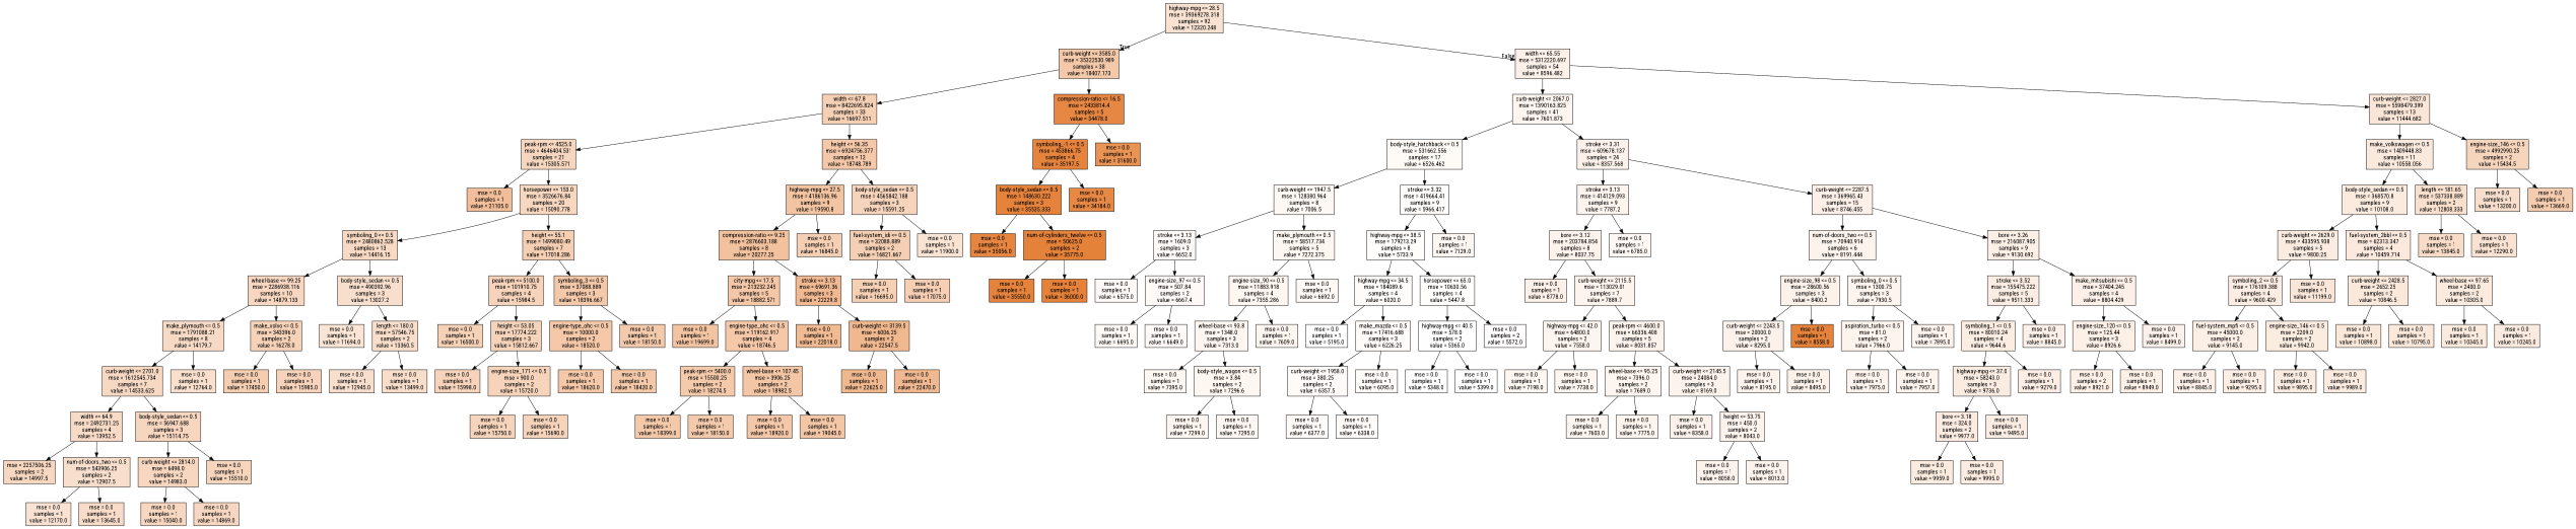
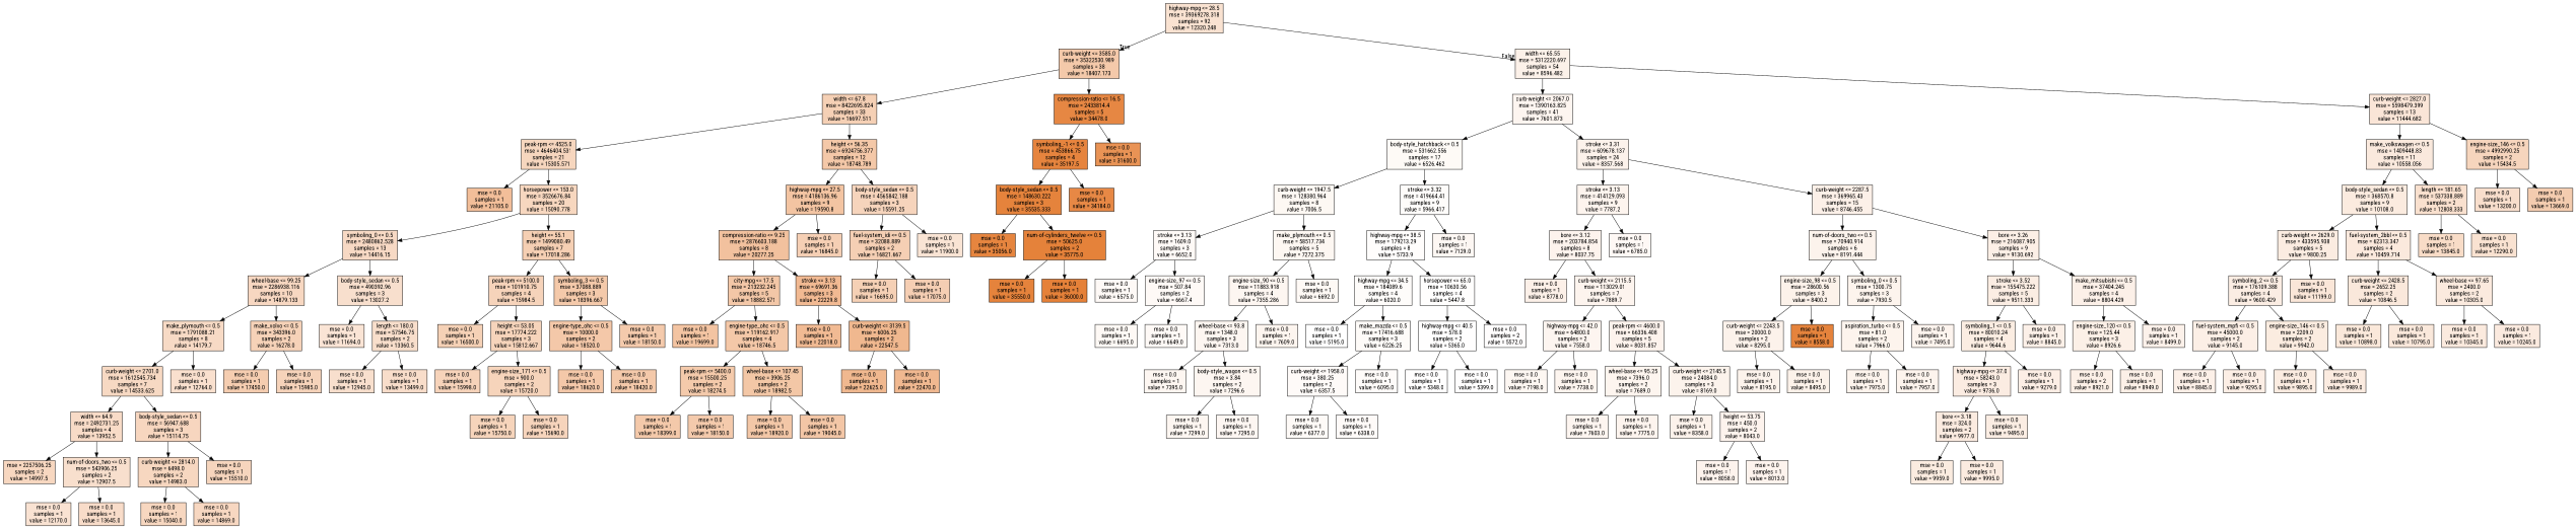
  digraph {
    fontname="Roboto Condensed"
    node [color=black fillcolor="#fcf0e8" fontname="Roboto Condensed" shape=box style=filled]
    edge [fontname="Roboto Condensed"]
    n1 [fillcolor="#f9e2d1" label="highway-mpg <= 28.5\nmse = 39369278.318\nsamples = 92\nvalue = 12320.248"]
    n2 [fillcolor="#f4c9aa" label="curb-weight <= 3585.0\nmse = 35322530.989\nsamples = 38\nvalue = 18407.173"]
    n3 [fillcolor="#fcf1e9" label="width <= 65.55\nmse = 5312220.697\nsamples = 54\nvalue = 8596.482"]
    n4 [fillcolor="#f5d0b5" label="width <= 67.8\nmse = 8422695.824\nsamples = 33\nvalue = 16697.511"]
    n5 [fillcolor="#e68743" label="compression-ratio <= 16.5\nmse = 2433814.4\nsamples = 5\nvalue = 34478.0"]
    n6 [fillcolor="#fdf5f0" label="curb-weight <= 2067.0\nmse = 1390163.825\nsamples = 41\nvalue = 7601.873"]
    n7 [fillcolor="#fae5d7" label="curb-weight <= 2827.0\nmse = 5598479.399\nsamples = 13\nvalue = 11444.682"]
    n8 [fillcolor="#f6d6be" label="peak-rpm <= 4525.0\nmse = 4646404.531\nsamples = 21\nvalue = 15305.571"]
    n9 [fillcolor="#f4c8a8" label="height <= 56.35\nmse = 6924756.377\nsamples = 12\nvalue = 18748.789"]
    n10 [fillcolor="#e6843e" label="symboling_-1 <= 0.5\nmse = 453866.75\nsamples = 4\nvalue = 35197.5"]
    n11 [fillcolor="#e99355" label="mse = 0.0\nsamples = 1\nvalue = 31600.0"]
    n12 [fillcolor="#f2be99" label="mse = 0.0\nsamples = 1\nvalue = 21105.0"]
    n13 [fillcolor="#f7d7bf" label="horsepower <= 153.0\nmse = 3526676.84\nsamples = 20\nvalue = 15090.778"]
    n14 [fillcolor="#f3c4a2" label="highway-mpg <= 27.5\nmse = 4186136.96\nsamples = 9\nvalue = 19590.8"]
    n15 [fillcolor="#f6d4bc" label="body-style_sedan <= 0.5\nmse = 4565842.188\nsamples = 3\nvalue = 15591.25"]
    n16 [fillcolor="#f7d9c4" label="symboling_0 <= 0.5\nmse = 2480862.528\nsamples = 13\nvalue = 14416.15"]
    n17 [fillcolor="#f5cfb3" label="height <= 55.1\nmse = 1499080.49\nsamples = 7\nvalue = 17018.286"]
    n18 [fillcolor="#f7d7c1" label="wheel-base <= 99.25\nmse = 2286938.116\nsamples = 10\nvalue = 14879.133"]
    n19 [fillcolor="#f8dfcd" label="body-style_sedan <= 0.5\nmse = 490392.96\nsamples = 3\nvalue = 13027.2"]
    n20 [fillcolor="#f6d3ba" label="peak-rpm <= 5100.0\nmse = 101910.75\nsamples = 4\nvalue = 15984.5"]
    n21 [fillcolor="#f4c9aa" label="symboling_3 <= 0.5\nmse = 37088.889\nsamples = 3\nvalue = 18396.667"]
    n22 [fillcolor="#f7dac5" label="make_plymouth <= 0.5\nmse = 1791088.21\nsamples = 8\nvalue = 14179.7"]
    n23 [fillcolor="#f6d2b8" label="make_volvo <= 0.5\nmse = 343396.0\nsamples = 2\nvalue = 16278.0"]
    n24 [fillcolor="#fae4d5" label="mse = 0.0\nsamples = 1\nvalue = 11694.0"]
    n25 [fillcolor="#f8decb" label="length <= 180.0\nmse = 57546.75\nsamples = 2\nvalue = 13360.5"]
    n26 [fillcolor="#f7d9c3" label="curb-weight <= 2701.0\nmse = 1612545.734\nsamples = 7\nvalue = 14533.625"]
    n27 [fillcolor="#f9e0ce" label="mse = 0.0\nsamples = 1\nvalue = 12764.0"]
    n28 [fillcolor="#f5cdb0" label="mse = 0.0\nsamples = 1\nvalue = 17450.0"]
    n29 [fillcolor="#f6d3ba" label="mse = 0.0\nsamples = 1\nvalue = 15985.0"]
    n30 [fillcolor="#f8dbc7" label="width <= 64.9\nmse = 2492731.25\nsamples = 4\nvalue = 13952.5"]
    n31 [fillcolor="#f7d6bf" label="body-style_sedan <= 0.5\nmse = 56947.688\nsamples = 3\nvalue = 15114.75"]
    n32 [fillcolor="#f7d7c0" label="mse = 2257506.25\nsamples = 2\nvalue = 14997.5"]
    n33 [fillcolor="#f8dfcd" label="num-of-doors_two <= 0.5\nmse = 543906.25\nsamples = 2\nvalue = 12907.5"]
    n34 [fillcolor="#f7d7c0" label="curb-weight <= 2814.0\nmse = 6498.0\nsamples = 2\nvalue = 14983.0"]
    n35 [fillcolor="#f6d5bd" label="mse = 0.0\nsamples = 1\nvalue = 15510.0"]
    n36 [fillcolor="#f9e2d2" label="mse = 0.0\nsamples = 1\nvalue = 12170.0"]
    n37 [fillcolor="#f8dcc9" label="mse = 0.0\nsamples = 1\nvalue = 13645.0"]
    n38 [fillcolor="#f7d7c0" label="mse = 0.0\nsamples = 1\nvalue = 15040.0"]
    n39 [fillcolor="#f7d7c1" label="mse = 0.0\nsamples = 1\nvalue = 14869.0"]
    n40 [fillcolor="#f8dfcd" label="mse = 0.0\nsamples = 1\nvalue = 12945.0"]
    n41 [fillcolor="#f8ddca" label="mse = 0.0\nsamples = 1\nvalue = 13499.0"]
    n42 [fillcolor="#f5d1b6" label="mse = 0.0\nsamples = 1\nvalue = 16500.0"]
    n43 [fillcolor="#f6d4bb" label="height <= 53.05\nmse = 17774.222\nsamples = 3\nvalue = 15812.667"]
    n44 [fillcolor="#f4c8a9" label="engine-type_ohc <= 0.5\nmse = 10000.0\nsamples = 2\nvalue = 18520.0"]
    n45 [fillcolor="#f4caac" label="mse = 0.0\nsamples = 1\nvalue = 18150.0"]
    n46 [fillcolor="#f6d3ba" label="mse = 0.0\nsamples = 1\nvalue = 15998.0"]
    n47 [fillcolor="#f6d4bb" label="engine-size_171 <= 0.5\nmse = 900.0\nsamples = 2\nvalue = 15720.0"]
    n48 [fillcolor="#f6d4bb" label="mse = 0.0\nsamples = 1\nvalue = 15750.0"]
    n49 [fillcolor="#f6d4bc" label="mse = 0.0\nsamples = 1\nvalue = 15690.0"]
    n50 [fillcolor="#f4c8a9" label="mse = 0.0\nsamples = 1\nvalue = 18620.0"]
    n51 [fillcolor="#f4c9aa" label="mse = 0.0\nsamples = 1\nvalue = 18420.0"]
    n52 [fillcolor="#f2c19e" label="compression-ratio <= 9.25\nmse = 2876603.188\nsamples = 8\nvalue = 20277.25"]
    n53 [fillcolor="#f5cfb4" label="mse = 0.0\nsamples = 1\nvalue = 16845.0"]
    n54 [fillcolor="#f5cfb4" label="fuel-system_idi <= 0.5\nmse = 32088.889\nsamples = 2\nvalue = 16821.667"]
    n55 [fillcolor="#f9e4d4" label="mse = 0.0\nsamples = 1\nvalue = 11900.0"]
    n56 [fillcolor="#f3c7a7" label="city-mpg <= 17.5\nmse = 213232.245\nsamples = 5\nvalue = 18882.571"]
    n57 [fillcolor="#f1b992" label="stroke <= 3.13\nmse = 69691.36\nsamples = 3\nvalue = 22229.8"]
    n58 [fillcolor="#f3c4a2" label="mse = 0.0\nsamples = 1\nvalue = 19699.0"]
    n59 [fillcolor="#f4c8a8" label="engine-type_ohc <= 0.5\nmse = 119162.917\nsamples = 4\nvalue = 18746.5"]
    n60 [fillcolor="#f1ba93" label="mse = 0.0\nsamples = 1\nvalue = 22018.0"]
    n61 [fillcolor="#f0b88f" label="curb-weight <= 3139.5\nmse = 6006.25\nsamples = 2\nvalue = 22547.5"]
    n62 [fillcolor="#f4caab" label="peak-rpm <= 5400.0\nmse = 15500.25\nsamples = 2\nvalue = 18274.5"]
    n63 [fillcolor="#f3c7a6" label="wheel-base <= 107.45\nmse = 3906.25\nsamples = 2\nvalue = 18982.5"]
    n64 [fillcolor="#f4c9aa" label="mse = 0.0\nsamples = 1\nvalue = 18399.0"]
    n65 [fillcolor="#f4caac" label="mse = 0.0\nsamples = 1\nvalue = 18150.0"]
    n66 [fillcolor="#f3c7a7" label="mse = 0.0\nsamples = 1\nvalue = 18920.0"]
    n67 [fillcolor="#f3c6a6" label="mse = 0.0\nsamples = 1\nvalue = 19045.0"]
    n68 [fillcolor="#f0b88f" label="mse = 0.0\nsamples = 1\nvalue = 22625.0"]
    n69 [fillcolor="#f0b890" label="mse = 0.0\nsamples = 1\nvalue = 22470.0"]
    n70 [fillcolor="#f5d0b5" label="mse = 0.0\nsamples = 1\nvalue = 16695.0"]
    n71 [fillcolor="#f5ceb3" label="mse = 0.0\nsamples = 1\nvalue = 17075.0"]
    n72 [fillcolor="#e5833c" label="body-style_sedan <= 0.5\nmse = 148630.222\nsamples = 3\nvalue = 35535.333"]
    n73 [fillcolor="#e78845" label="mse = 0.0\nsamples = 1\nvalue = 34184.0"]
    n74 [fillcolor="#e6853f" label="mse = 0.0\nsamples = 1\nvalue = 35056.0"]
    n75 [fillcolor="#e5823a" label="num-of-cylinders_twelve <= 0.5\nmse = 50625.0\nsamples = 2\nvalue = 35775.0"]
    n76 [fillcolor="#e5833c" label="mse = 0.0\nsamples = 1\nvalue = 35550.0"]
    n77 [fillcolor="#e58139" label="mse = 0.0\nsamples = 1\nvalue = 36000.0"]
    n78 [fillcolor="#fefaf6" label="body-style_hatchback <= 0.5\nmse = 531662.556\nsamples = 17\nvalue = 6526.462"]
    n79 [fillcolor="#fcf2eb" label="stroke <= 3.31\nmse = 609678.137\nsamples = 24\nvalue = 8357.568"]
    n80 [fillcolor="#fae9dd" label="make_volkswagen <= 0.5\nmse = 1409448.83\nsamples = 11\nvalue = 10558.056"]
    n81 [fillcolor="#f6d5bd" label="engine-size_146 <= 0.5\nmse = 4992990.25\nsamples = 2\nvalue = 15434.5"]
    n82 [fillcolor="#fdf8f3" label="curb-weight <= 1947.5\nmse = 128380.964\nsamples = 8\nvalue = 7006.5"]
    n83 [fillcolor="#fefcfa" label="stroke <= 3.32\nmse = 419664.41\nsamples = 9\nvalue = 5966.417"]
    n84 [fillcolor="#fdf4ee" label="stroke <= 3.13\nmse = 414129.093\nsamples = 9\nvalue = 7787.2"]
    n85 [label="curb-weight <= 2287.5\nmse = 369965.43\nsamples = 15\nvalue = 8746.455"]
    n86 [fillcolor="#fef9f6" label="stroke <= 3.13\nmse = 1609.0\nsamples = 3\nvalue = 6652.0"]
    n87 [fillcolor="#fdf7f2" label="make_plymouth <= 0.5\nmse = 58517.734\nsamples = 5\nvalue = 7272.375"]
    n88 [fillcolor="#fffdfc" label="highway-mpg <= 38.5\nmse = 179213.29\nsamples = 8\nvalue = 5733.9"]
    n89 [fillcolor="#fdf7f3" label="mse = 0.0\nsamples = 1\nvalue = 7129.0"]
    n90 [fillcolor="#fef9f6" label="mse = 0.0\nsamples = 1\nvalue = 6575.0"]
    n91 [fillcolor="#fef9f6" label="engine-size_97 <= 0.5\nmse = 507.84\nsamples = 2\nvalue = 6667.4"]
    n92 [fillcolor="#fdf6f1" label="engine-size_90 <= 0.5\nmse = 11883.918\nsamples = 4\nvalue = 7355.286"]
    n93 [fillcolor="#fef9f5" label="mse = 0.0\nsamples = 1\nvalue = 6692.0"]
    n94 [fillcolor="#fef9f5" label="mse = 0.0\nsamples = 1\nvalue = 6695.0"]
    n95 [fillcolor="#fef9f6" label="mse = 0.0\nsamples = 1\nvalue = 6649.0"]
    n96 [fillcolor="#fdf6f1" label="wheel-base <= 93.8\nmse = 1348.0\nsamples = 3\nvalue = 7313.0"]
    n97 [fillcolor="#fdf5ef" label="mse = 0.0\nsamples = 1\nvalue = 7609.0"]
    n98 [fillcolor="#fdf6f1" label="mse = 0.0\nsamples = 1\nvalue = 7395.0"]
    n99 [fillcolor="#fdf6f1" label="body-style_wagon <= 0.5\nmse = 3.84\nsamples = 2\nvalue = 7296.6"]
    n100 [fillcolor="#fdf6f1" label="mse = 0.0\nsamples = 1\nvalue = 7299.0"]
    n101 [fillcolor="#fdf6f2" label="mse = 0.0\nsamples = 1\nvalue = 7295.0"]
    n102 [fillcolor="#fefcfa" label="highway-mpg <= 34.5\nmse = 184089.6\nsamples = 4\nvalue = 6020.0"]
    n103 [fillcolor="#fffefd" label="horsepower <= 65.0\nmse = 10630.56\nsamples = 4\nvalue = 5447.8"]
    n104 [fillcolor="#ffffff" label="mse = 0.0\nsamples = 1\nvalue = 5195.0"]
    n105 [fillcolor="#fefbf8" label="make_mazda <= 0.5\nmse = 17416.688\nsamples = 3\nvalue = 6226.25"]
    n106 [fillcolor="#fffefe" label="highway-mpg <= 40.5\nmse = 578.0\nsamples = 2\nvalue = 5365.0"]
    n107 [fillcolor="#fffdfd" label="mse = 0.0\nsamples = 2\nvalue = 5572.0"]
    n108 [fillcolor="#fefaf8" label="curb-weight <= 1958.0\nmse = 380.25\nsamples = 2\nvalue = 6357.5"]
    n109 [fillcolor="#fefbf9" label="mse = 0.0\nsamples = 1\nvalue = 6095.0"]
    n110 [fillcolor="#fefaf7" label="mse = 0.0\nsamples = 1\nvalue = 6377.0"]
    n111 [fillcolor="#fefaf8" label="mse = 0.0\nsamples = 1\nvalue = 6338.0"]
    n112 [fillcolor="#fffefe" label="mse = 0.0\nsamples = 1\nvalue = 5348.0"]
    n113 [fillcolor="#fffefe" label="mse = 0.0\nsamples = 1\nvalue = 5399.0"]
    n114 [fillcolor="#fdf3ed" label="bore <= 3.12\nmse = 203784.854\nsamples = 8\nvalue = 8037.75"]
    n115 [fillcolor="#fef8f5" label="mse = 0.0\nsamples = 1\nvalue = 6785.0"]
    n116 [fillcolor="#fcf3ec" label="num-of-doors_two <= 0.5\nmse = 70940.914\nsamples = 6\nvalue = 8191.444"]
    n117 [fillcolor="#fcefe6" label="bore <= 3.26\nmse = 216087.905\nsamples = 9\nvalue = 9130.692"]
    n118 [label="mse = 0.0\nsamples = 1\nvalue = 8778.0"]
    n119 [fillcolor="#fdf4ee" label="curb-weight <= 2115.5\nmse = 113029.01\nsamples = 7\nvalue = 7889.7"]
    n120 [fillcolor="#fdf5f0" label="highway-mpg <= 42.0\nmse = 64800.0\nsamples = 2\nvalue = 7558.0"]
    n121 [fillcolor="#fdf3ed" label="peak-rpm <= 4600.0\nmse = 66336.408\nsamples = 5\nvalue = 8031.857"]
    n122 [fillcolor="#fdf7f2" label="mse = 0.0\nsamples = 1\nvalue = 7198.0"]
    n123 [fillcolor="#fdf5ef" label="mse = 0.0\nsamples = 1\nvalue = 7738.0"]
    n124 [fillcolor="#fdf5ef" label="wheel-base <= 95.25\nmse = 7396.0\nsamples = 2\nvalue = 7689.0"]
    n125 [fillcolor="#fcf3ec" label="curb-weight <= 2145.5\nmse = 24084.0\nsamples = 3\nvalue = 8169.0"]
    n126 [fillcolor="#fdf5f0" label="mse = 0.0\nsamples = 1\nvalue = 7603.0"]
    n127 [fillcolor="#fdf4ee" label="mse = 0.0\nsamples = 1\nvalue = 7775.0"]
    n128 [fillcolor="#fcf2eb" label="mse = 0.0\nsamples = 1\nvalue = 8358.0"]
    n129 [fillcolor="#fdf3ed" label="height <= 53.75\nmse = 450.0\nsamples = 2\nvalue = 8043.0"]
    n130 [fillcolor="#fdf3ed" label="mse = 0.0\nsamples = 1\nvalue = 8058.0"]
    n131 [fillcolor="#fdf3ed" label="mse = 0.0\nsamples = 1\nvalue = 8013.0"]
    n132 [fillcolor="#fcf2ea" label="engine-size_98 <= 0.5\nmse = 28600.56\nsamples = 3\nvalue = 8400.2"]
    n133 [fillcolor="#fdf4ed" label="symboling_0 <= 0.5\nmse = 1300.75\nsamples = 3\nvalue = 7930.5"]
    n134 [fillcolor="#fbede3" label="stroke <= 3.52\nmse = 155475.222\nsamples = 5\nvalue = 9511.333"]
    n135 [label="make_mitsubishi <= 0.5\nmse = 37404.245\nsamples = 4\nvalue = 8804.429"]
    n136 [fillcolor="#fcf2eb" label="curb-weight <= 2243.5\nmse = 20000.0\nsamples = 2\nvalue = 8295.0"]
    n137 [fillcolor="#e5833c" label="mse = 0.0\nsamples = 1\nvalue = 8558.0"]
    n138 [fillcolor="#fdf4ed" label="aspiration_turbo <= 0.5\nmse = 81.0\nsamples = 2\nvalue = 7966.0"]
-   n139 [fillcolor="#fdf4ee" label="mse = 0.0\nsamples = 1\nvalue = 7895.0"]
+   n139 [fillcolor="#fdf4ee" label="mse = 0.0\nsamples = 1\nvalue = 7495.0"]
    n140 [fillcolor="#fcf3ec" label="mse = 0.0\nsamples = 1\nvalue = 8195.0"]
    n141 [fillcolor="#fcf2ea" label="mse = 0.0\nsamples = 1\nvalue = 8495.0"]
    n142 [fillcolor="#fdf4ed" label="mse = 0.0\nsamples = 1\nvalue = 7975.0"]
    n143 [fillcolor="#fdf4ed" label="mse = 0.0\nsamples = 1\nvalue = 7957.0"]
    n144 [fillcolor="#fbede2" label="symboling_1 <= 0.5\nmse = 80010.24\nsamples = 4\nvalue = 9644.6"]
    n145 [label="mse = 0.0\nsamples = 1\nvalue = 8845.0"]
    n146 [fillcolor="#fcf0e7" label="engine-size_120 <= 0.5\nmse = 125.44\nsamples = 3\nvalue = 8926.6"]
    n147 [fillcolor="#fcf1ea" label="mse = 0.0\nsamples = 1\nvalue = 8499.0"]
    n148 [fillcolor="#fbece2" label="highway-mpg <= 37.0\nmse = 58243.0\nsamples = 3\nvalue = 9736.0"]
    n149 [fillcolor="#fceee5" label="mse = 0.0\nsamples = 1\nvalue = 9279.0"]
    n150 [fillcolor="#fbebe0" label="bore <= 3.18\nmse = 324.0\nsamples = 2\nvalue = 9977.0"]
    n151 [fillcolor="#fbede3" label="mse = 0.0\nsamples = 1\nvalue = 9495.0"]
    n152 [fillcolor="#fbece0" label="mse = 0.0\nsamples = 1\nvalue = 9959.0"]
    n153 [fillcolor="#fbebe0" label="mse = 0.0\nsamples = 1\nvalue = 9995.0"]
    n154 [fillcolor="#fcf0e7" label="mse = 0.0\nsamples = 2\nvalue = 8921.0"]
    n155 [fillcolor="#fcf0e7" label="mse = 0.0\nsamples = 1\nvalue = 8949.0"]
    n156 [fillcolor="#fbebdf" label="body-style_sedan <= 0.5\nmse = 368570.8\nsamples = 9\nvalue = 10108.0"]
    n157 [fillcolor="#f9e0ce" label="length <= 181.65\nmse = 537338.889\nsamples = 2\nvalue = 12808.333"]
    n158 [fillcolor="#f8decc" label="mse = 0.0\nsamples = 1\nvalue = 13200.0"]
    n159 [fillcolor="#f4ccaf" label="mse = 0.0\nsamples = 1\nvalue = 13669.0"]
    n160 [fillcolor="#fbece1" label="curb-weight <= 2629.0\nmse = 433595.938\nsamples = 5\nvalue = 9800.25"]
    n161 [fillcolor="#fbe9dd" label="fuel-system_2bbl <= 0.5\nmse = 62313.347\nsamples = 4\nvalue = 10459.714"]
    n162 [fillcolor="#f8dcc7" label="mse = 0.0\nsamples = 1\nvalue = 13845.0"]
    n163 [fillcolor="#f9e2d1" label="mse = 0.0\nsamples = 1\nvalue = 12290.0"]
    n164 [fillcolor="#fbede3" label="symboling_2 <= 0.5\nmse = 176109.388\nsamples = 4\nvalue = 9600.429"]
    n165 [fillcolor="#fae6d8" label="mse = 0.0\nsamples = 1\nvalue = 11199.0"]
    n166 [fillcolor="#fae8db" label="curb-weight <= 2428.5\nmse = 2652.25\nsamples = 2\nvalue = 10846.5"]
    n167 [fillcolor="#fbeade" label="wheel-base <= 97.65\nmse = 2400.0\nsamples = 2\nvalue = 10305.0"]
    n168 [fillcolor="#fcefe6" label="fuel-system_mpfi <= 0.5\nmse = 45000.0\nsamples = 2\nvalue = 9145.0"]
    n169 [fillcolor="#fbece0" label="engine-size_146 <= 0.5\nmse = 2209.0\nsamples = 2\nvalue = 9942.0"]
    n170 [label="mse = 0.0\nsamples = 1\nvalue = 8845.0"]
    n171 [fillcolor="#fceee5" label="mse = 0.0\nsamples = 1\nvalue = 9295.0"]
    n172 [fillcolor="#fbece1" label="mse = 0.0\nsamples = 1\nvalue = 9895.0"]
    n173 [fillcolor="#fbebe0" label="mse = 0.0\nsamples = 1\nvalue = 9989.0"]
    n174 [fillcolor="#fae8da" label="mse = 0.0\nsamples = 1\nvalue = 10898.0"]
    n175 [fillcolor="#fae8db" label="mse = 0.0\nsamples = 1\nvalue = 10795.0"]
    n176 [fillcolor="#fbeade" label="mse = 0.0\nsamples = 1\nvalue = 10345.0"]
    n177 [fillcolor="#fbeadf" label="mse = 0.0\nsamples = 1\nvalue = 10245.0"]
    n1 -> n2 [headlabel=True labelangle=45 labeldistance=2.5]
    n1 -> n3 [headlabel=False labelangle=-45 labeldistance=2.5]
    n2 -> n4
    n2 -> n5
    n3 -> n6
    n3 -> n7
    n4 -> n8
    n4 -> n9
    n5 -> n10
    n5 -> n11
    n6 -> n78
    n6 -> n79
    n7 -> n80
    n7 -> n81
    n8 -> n12
    n8 -> n13
    n9 -> n14
    n9 -> n15
    n10 -> n72
    n10 -> n73
    n13 -> n16
    n13 -> n17
    n14 -> n52
    n14 -> n53
    n15 -> n54
    n15 -> n55
    n16 -> n18
    n16 -> n19
    n17 -> n20
    n17 -> n21
    n18 -> n22
    n18 -> n23
    n19 -> n24
    n19 -> n25
    n20 -> n42
    n20 -> n43
    n21 -> n44
    n21 -> n45
    n22 -> n26
    n22 -> n27
    n23 -> n28
    n23 -> n29
    n25 -> n40
    n25 -> n41
    n26 -> n30
    n26 -> n31
    n30 -> n32
    n30 -> n33
    n31 -> n34
    n31 -> n35
    n33 -> n36
    n33 -> n37
    n34 -> n38
    n34 -> n39
    n43 -> n46
    n43 -> n47
    n44 -> n50
    n44 -> n51
    n47 -> n48
    n47 -> n49
    n52 -> n56
    n52 -> n57
    n54 -> n70
    n54 -> n71
    n56 -> n58
    n56 -> n59
    n57 -> n60
    n57 -> n61
    n59 -> n62
    n59 -> n63
    n61 -> n68
    n61 -> n69
    n62 -> n64
    n62 -> n65
    n63 -> n66
    n63 -> n67
    n72 -> n74
    n72 -> n75
    n75 -> n76
    n75 -> n77
    n78 -> n82
    n78 -> n83
    n79 -> n84
    n79 -> n85
    n80 -> n156
    n80 -> n157
    n81 -> n158
    n81 -> n159
    n82 -> n86
    n82 -> n87
    n83 -> n88
    n83 -> n89
    n84 -> n114
    n84 -> n115
    n85 -> n116
    n85 -> n117
    n86 -> n90
    n86 -> n91
    n87 -> n92
    n87 -> n93
    n88 -> n102
    n88 -> n103
    n91 -> n94
    n91 -> n95
    n92 -> n96
    n92 -> n97
    n96 -> n98
    n96 -> n99
    n99 -> n100
    n99 -> n101
    n102 -> n104
    n102 -> n105
    n103 -> n106
    n103 -> n107
    n105 -> n108
    n105 -> n109
    n106 -> n112
    n106 -> n113
    n108 -> n110
    n108 -> n111
    n114 -> n118
    n114 -> n119
    n116 -> n132
    n116 -> n133
    n117 -> n134
    n117 -> n135
    n119 -> n120
    n119 -> n121
    n120 -> n122
    n120 -> n123
    n121 -> n124
    n121 -> n125
    n124 -> n126
    n124 -> n127
    n125 -> n128
    n125 -> n129
    n129 -> n130
    n129 -> n131
    n132 -> n136
    n132 -> n137
    n133 -> n138
    n133 -> n139
    n134 -> n144
    n134 -> n145
    n135 -> n146
    n135 -> n147
    n136 -> n140
    n136 -> n141
    n138 -> n142
    n138 -> n143
    n144 -> n148
    n144 -> n149
    n146 -> n154
    n146 -> n155
    n148 -> n150
    n148 -> n151
    n150 -> n152
    n150 -> n153
    n156 -> n160
    n156 -> n161
    n157 -> n162
    n157 -> n163
    n160 -> n164
    n160 -> n165
    n161 -> n166
    n161 -> n167
    n164 -> n168
    n164 -> n169
    n166 -> n174
    n166 -> n175
    n167 -> n176
    n167 -> n177
    n168 -> n170
    n168 -> n171
    n169 -> n172
    n169 -> n173
  }
